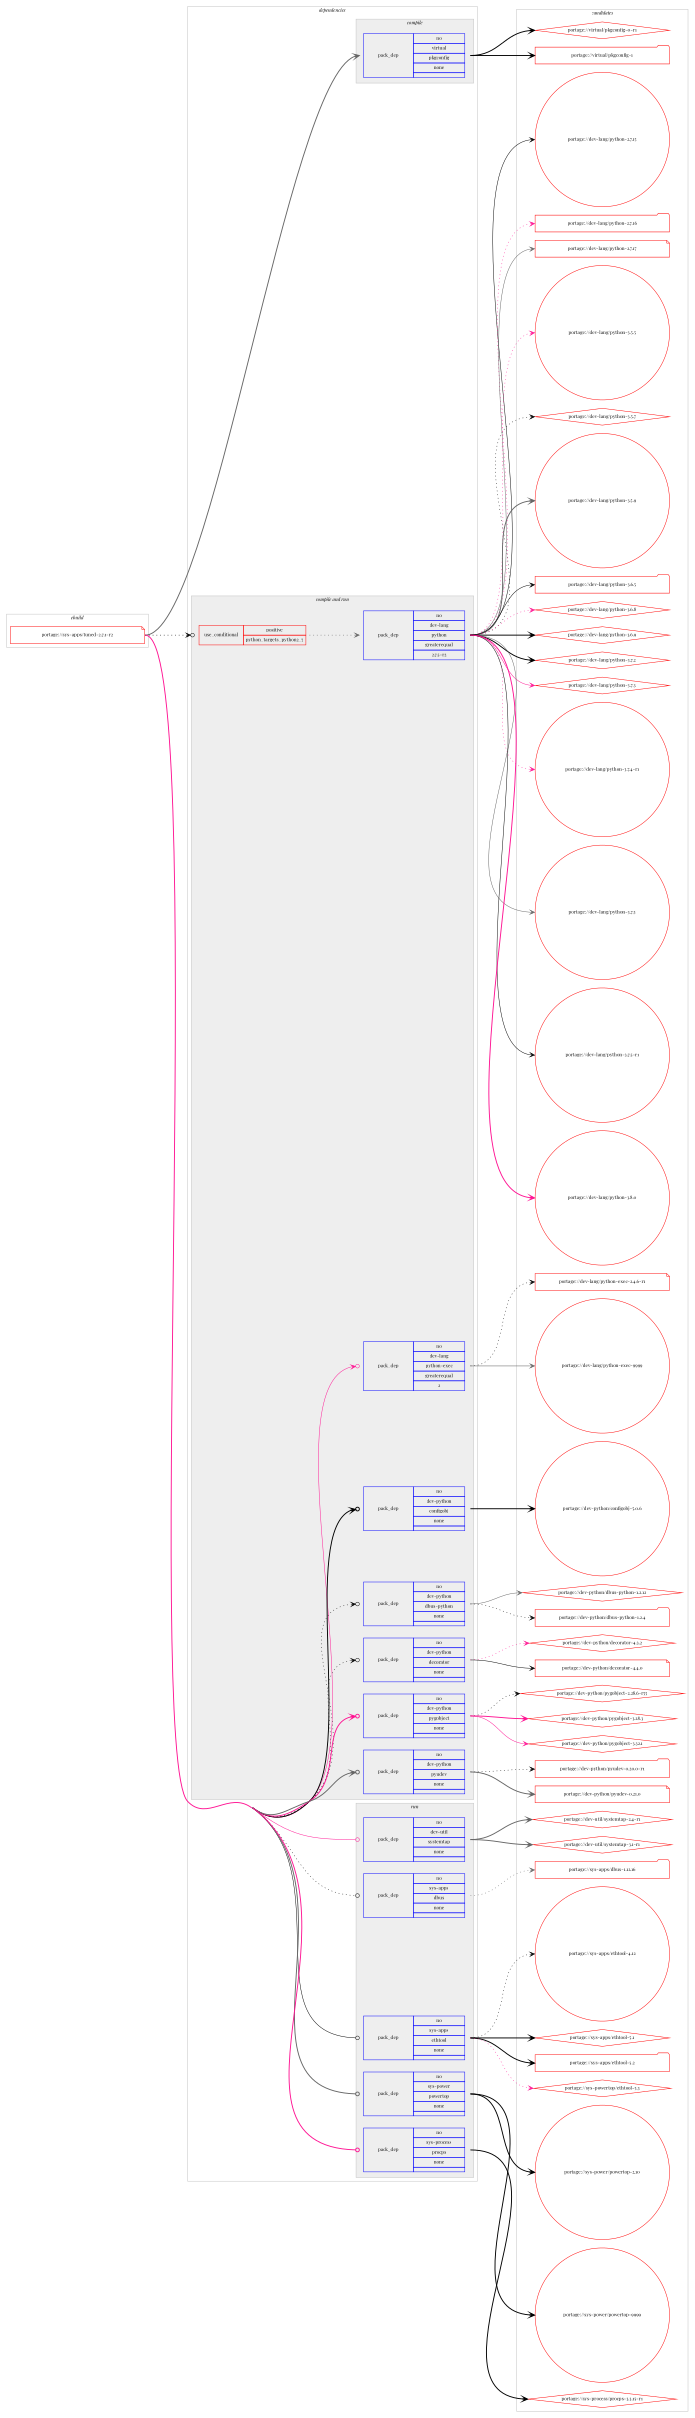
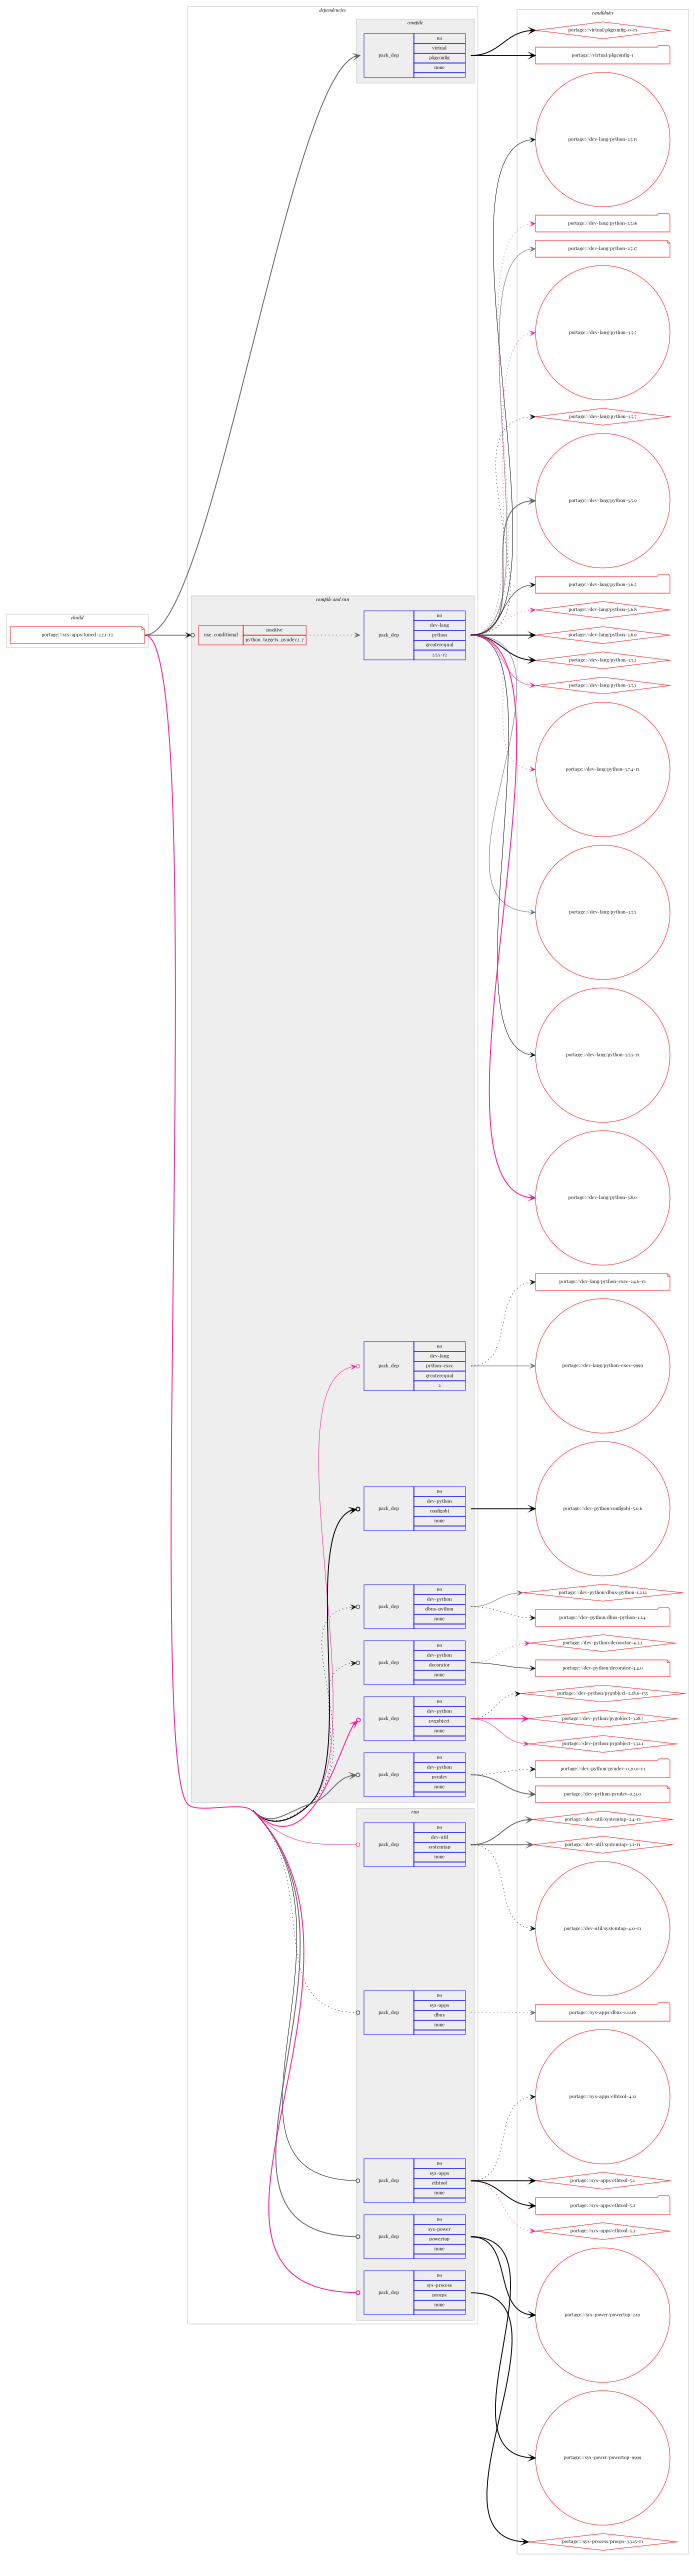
  digraph {
    compound=true
    concentrate=true
    fontname="Playfair Display"
    fontsize=10
    newrank=true
    rankdir=LR
    ranksep=1.5
    node [color=red fontname="Playfair Display" fontsize=10 shape=diamond]
    edge [arrowhead=vee color=black fontname="Playfair Display" headport=w style=bold tailport=e weight=100]
    n1 [label="portage://sys-apps/tuned-2.7.1-r2" shape=note width=4]
    n2 [color=blue label=<<TABLE BORDER="0" CELLBORDER="1" CELLSPACING="0" CELLPADDING="4" WIDTH="220"><TR><TD ROWSPAN="6" CELLPADDING="30">pack_dep</TD></TR><TR><TD WIDTH="110">no</TD></TR><TR><TD>virtual</TD></TR><TR><TD>pkgconfig</TD></TR><TR><TD>none</TD></TR><TR><TD></TD></TR></TABLE>> shape=none]
    n3 [color=blue label=<<TABLE BORDER="0" CELLBORDER="1" CELLSPACING="0" CELLPADDING="4" WIDTH="220"><TR><TD ROWSPAN="6" CELLPADDING="30">pack_dep</TD></TR><TR><TD WIDTH="110">no</TD></TR><TR><TD>dev-lang</TD></TR><TR><TD>python</TD></TR><TR><TD>greaterequal</TD></TR><TR><TD>2.7.5-r2</TD></TR></TABLE>> shape=none]
-   n4 [label=<<TABLE BORDER="0" CELLBORDER="1" CELLSPACING="0" CELLPADDING="4"><TR><TD ROWSPAN="3" CELLPADDING="10">use_conditional</TD></TR><TR><TD>positive</TD></TR><TR><TD>python_targets_python2_7</TD></TR></TABLE>> shape=none]
+   n4 [label=<<TABLE BORDER="0" CELLBORDER="1" CELLSPACING="0" CELLPADDING="4"><TR><TD ROWSPAN="3" CELLPADDING="10">use_conditional</TD></TR><TR><TD>positive</TD></TR><TR><TD>python_targets_pyudev2_7</TD></TR></TABLE>> shape=none]
    n5 [color=blue label=<<TABLE BORDER="0" CELLBORDER="1" CELLSPACING="0" CELLPADDING="4" WIDTH="220"><TR><TD ROWSPAN="6" CELLPADDING="30">pack_dep</TD></TR><TR><TD WIDTH="110">no</TD></TR><TR><TD>dev-lang</TD></TR><TR><TD>python-exec</TD></TR><TR><TD>greaterequal</TD></TR><TR><TD>2</TD></TR></TABLE>> shape=none]
    n6 [color=blue label=<<TABLE BORDER="0" CELLBORDER="1" CELLSPACING="0" CELLPADDING="4" WIDTH="220"><TR><TD ROWSPAN="6" CELLPADDING="30">pack_dep</TD></TR><TR><TD WIDTH="110">no</TD></TR><TR><TD>dev-python</TD></TR><TR><TD>configobj</TD></TR><TR><TD>none</TD></TR><TR><TD></TD></TR></TABLE>> shape=none]
    n7 [color=blue label=<<TABLE BORDER="0" CELLBORDER="1" CELLSPACING="0" CELLPADDING="4" WIDTH="220"><TR><TD ROWSPAN="6" CELLPADDING="30">pack_dep</TD></TR><TR><TD WIDTH="110">no</TD></TR><TR><TD>dev-python</TD></TR><TR><TD>dbus-python</TD></TR><TR><TD>none</TD></TR><TR><TD></TD></TR></TABLE>> shape=none]
    n8 [color=blue label=<<TABLE BORDER="0" CELLBORDER="1" CELLSPACING="0" CELLPADDING="4" WIDTH="220"><TR><TD ROWSPAN="6" CELLPADDING="30">pack_dep</TD></TR><TR><TD WIDTH="110">no</TD></TR><TR><TD>dev-python</TD></TR><TR><TD>decorator</TD></TR><TR><TD>none</TD></TR><TR><TD></TD></TR></TABLE>> shape=none]
    n9 [color=blue label=<<TABLE BORDER="0" CELLBORDER="1" CELLSPACING="0" CELLPADDING="4" WIDTH="220"><TR><TD ROWSPAN="6" CELLPADDING="30">pack_dep</TD></TR><TR><TD WIDTH="110">no</TD></TR><TR><TD>dev-python</TD></TR><TR><TD>pygobject</TD></TR><TR><TD>none</TD></TR><TR><TD></TD></TR></TABLE>> shape=none]
    n10 [color=blue label=<<TABLE BORDER="0" CELLBORDER="1" CELLSPACING="0" CELLPADDING="4" WIDTH="220"><TR><TD ROWSPAN="6" CELLPADDING="30">pack_dep</TD></TR><TR><TD WIDTH="110">no</TD></TR><TR><TD>dev-python</TD></TR><TR><TD>pyudev</TD></TR><TR><TD>none</TD></TR><TR><TD></TD></TR></TABLE>> shape=none]
    n11 [color=blue label=<<TABLE BORDER="0" CELLBORDER="1" CELLSPACING="0" CELLPADDING="4" WIDTH="220"><TR><TD ROWSPAN="6" CELLPADDING="30">pack_dep</TD></TR><TR><TD WIDTH="110">no</TD></TR><TR><TD>dev-util</TD></TR><TR><TD>systemtap</TD></TR><TR><TD>none</TD></TR><TR><TD></TD></TR></TABLE>> shape=none]
    n12 [color=blue label=<<TABLE BORDER="0" CELLBORDER="1" CELLSPACING="0" CELLPADDING="4" WIDTH="220"><TR><TD ROWSPAN="6" CELLPADDING="30">pack_dep</TD></TR><TR><TD WIDTH="110">no</TD></TR><TR><TD>sys-apps</TD></TR><TR><TD>dbus</TD></TR><TR><TD>none</TD></TR><TR><TD></TD></TR></TABLE>> shape=none]
    n13 [color=blue label=<<TABLE BORDER="0" CELLBORDER="1" CELLSPACING="0" CELLPADDING="4" WIDTH="220"><TR><TD ROWSPAN="6" CELLPADDING="30">pack_dep</TD></TR><TR><TD WIDTH="110">no</TD></TR><TR><TD>sys-apps</TD></TR><TR><TD>ethtool</TD></TR><TR><TD>none</TD></TR><TR><TD></TD></TR></TABLE>> shape=none]
    n14 [color=blue label=<<TABLE BORDER="0" CELLBORDER="1" CELLSPACING="0" CELLPADDING="4" WIDTH="220"><TR><TD ROWSPAN="6" CELLPADDING="30">pack_dep</TD></TR><TR><TD WIDTH="110">no</TD></TR><TR><TD>sys-power</TD></TR><TR><TD>powertop</TD></TR><TR><TD>none</TD></TR><TR><TD></TD></TR></TABLE>> shape=none]
    n15 [color=blue label=<<TABLE BORDER="0" CELLBORDER="1" CELLSPACING="0" CELLPADDING="4" WIDTH="220"><TR><TD ROWSPAN="6" CELLPADDING="30">pack_dep</TD></TR><TR><TD WIDTH="110">no</TD></TR><TR><TD>sys-process</TD></TR><TR><TD>procps</TD></TR><TR><TD>none</TD></TR><TR><TD></TD></TR></TABLE>> shape=none]
    n16 [label="portage://virtual/pkgconfig-0-r1" width=4]
    n17 [label="portage://virtual/pkgconfig-1" shape=folder width=4]
    n18 [label="portage://dev-lang/python-2.7.15" shape=circle width=4]
    n19 [label="portage://dev-lang/python-2.7.16" shape=folder width=4]
    n20 [label="portage://dev-lang/python-2.7.17" shape=note width=4]
    n21 [label="portage://dev-lang/python-3.5.5" shape=circle width=4]
    n22 [label="portage://dev-lang/python-3.5.7" width=4]
    n23 [label="portage://dev-lang/python-3.5.9" shape=circle width=4]
    n24 [label="portage://dev-lang/python-3.6.5" shape=folder width=4]
    n25 [label="portage://dev-lang/python-3.6.8" width=4]
    n26 [label="portage://dev-lang/python-3.6.9" width=4]
    n27 [label="portage://dev-lang/python-3.7.2" width=4]
    n28 [label="portage://dev-lang/python-3.7.3" width=4]
    n29 [label="portage://dev-lang/python-3.7.4-r1" shape=circle width=4]
    n30 [label="portage://dev-lang/python-3.7.5" shape=circle width=4]
    n31 [label="portage://dev-lang/python-3.7.5-r1" shape=circle width=4]
    n32 [label="portage://dev-lang/python-3.8.0" shape=circle width=4]
    n33 [label="portage://dev-lang/python-exec-2.4.6-r1" shape=note width=4]
    n34 [label="portage://dev-lang/python-exec-9999" shape=circle width=4]
    n35 [label="portage://dev-python/configobj-5.0.6" shape=circle width=4]
    n36 [label="portage://dev-python/dbus-python-1.2.12" width=4]
    n37 [label="portage://dev-python/dbus-python-1.2.4" shape=folder width=4]
    n38 [label="portage://dev-python/decorator-4.3.2" width=4]
    n39 [label="portage://dev-python/decorator-4.4.0" shape=note width=4]
    n40 [label="portage://dev-python/pygobject-2.28.6-r55" width=4]
    n41 [label="portage://dev-python/pygobject-3.28.3" width=4]
    n42 [label="portage://dev-python/pygobject-3.32.1" width=4]
    n43 [label="portage://dev-python/pyudev-0.20.0-r1" shape=folder width=4]
    n44 [label="portage://dev-python/pyudev-0.21.0" shape=note width=4]
    n45 [label="portage://dev-util/systemtap-2.4-r1" width=4]
    n46 [label="portage://dev-util/systemtap-3.1-r1" width=4]
+   n47 [label="portage://dev-util/systemtap-4.0-r1" shape=circle width=4]
    n48 [label="portage://sys-apps/dbus-1.12.16" shape=folder width=4]
    n49 [label="portage://sys-apps/ethtool-4.12" shape=circle width=4]
    n50 [label="portage://sys-apps/ethtool-5.1" width=4]
    n51 [label="portage://sys-apps/ethtool-5.2" shape=folder width=4]
-   n52 [label="portage://sys-powertop/ethtool-5.3" width=4]
+   n52 [label="portage://sys-apps/ethtool-5.3" width=4]
    n53 [label="portage://sys-power/powertop-2.10" shape=circle width=4]
    n54 [label="portage://sys-power/powertop-9999" shape=circle width=4]
    n55 [label="portage://sys-process/procps-3.3.15-r1" width=4]
    subgraph cluster_1 {
      color=gray
      label=<<i>ebuild</i>>
      rank=same
      n1
    }
    subgraph cluster_2 {
      color=gray
      label=<<i>dependencies</i>>
      subgraph cluster_3 {
        color=gray
        fillcolor="#eeeeee"
        label=<<i>compile</i>>
        style=filled
        subgraph sub_4 {
          color=gray
          fillcolor="#eeeeee"
          label=<<i>compile</i>>
          style=filled
          n2
        }
      }
      subgraph cluster_5 {
        color=gray
        fillcolor="#eeeeee"
        label=<<i>compile and run</i>>
        style=filled
        subgraph sub_6 {
          color=gray
          fillcolor="#eeeeee"
          label=<<i>compile and run</i>>
          style=filled
          n4
          subgraph sub_7 {
            color=gray
            fillcolor="#eeeeee"
            label=<<i>compile and run</i>>
            style=filled
            n3
          }
        }
        subgraph sub_8 {
          color=gray
          fillcolor="#eeeeee"
          label=<<i>compile and run</i>>
          style=filled
          n5
        }
        subgraph sub_9 {
          color=gray
          fillcolor="#eeeeee"
          label=<<i>compile and run</i>>
          style=filled
          n6
        }
        subgraph sub_10 {
          color=gray
          fillcolor="#eeeeee"
          label=<<i>compile and run</i>>
          style=filled
          n7
        }
        subgraph sub_11 {
          color=gray
          fillcolor="#eeeeee"
          label=<<i>compile and run</i>>
          style=filled
          n8
        }
        subgraph sub_12 {
          color=gray
          fillcolor="#eeeeee"
          label=<<i>compile and run</i>>
          style=filled
          n9
        }
        subgraph sub_13 {
          color=gray
          fillcolor="#eeeeee"
          label=<<i>compile and run</i>>
          style=filled
          n10
        }
      }
      subgraph cluster_14 {
        color=gray
        fillcolor="#eeeeee"
        label=<<i>run</i>>
        style=filled
        subgraph sub_15 {
          color=gray
          fillcolor="#eeeeee"
          label=<<i>run</i>>
          style=filled
          n11
        }
        subgraph sub_16 {
          color=gray
          fillcolor="#eeeeee"
          label=<<i>run</i>>
          style=filled
          n12
        }
        subgraph sub_17 {
          color=gray
          fillcolor="#eeeeee"
          label=<<i>run</i>>
          style=filled
          n13
        }
        subgraph sub_18 {
          color=gray
          fillcolor="#eeeeee"
          label=<<i>run</i>>
          style=filled
          n14
        }
        subgraph sub_19 {
          color=gray
          fillcolor="#eeeeee"
          label=<<i>run</i>>
          style=filled
          n15
        }
      }
    }
    subgraph cluster_20 {
      color=gray
      label=<<i>candidates</i>>
      rank=same
      subgraph sub_21 {
        color=black
        label=<<i>candidates</i>>
        nodesep=1
        rank=same
        n16
        n17
      }
      subgraph sub_22 {
        color=black
        label=<<i>candidates</i>>
        nodesep=1
        rank=same
        n18
        n19
        n20
        n21
        n22
        n23
        n24
        n25
        n26
        n27
        n28
        n29
        n30
        n31
        n32
      }
      subgraph sub_23 {
        color=black
        label=<<i>candidates</i>>
        nodesep=1
        rank=same
        n33
        n34
      }
      subgraph sub_24 {
        color=black
        label=<<i>candidates</i>>
        nodesep=1
        rank=same
        n35
      }
      subgraph sub_25 {
        color=black
        label=<<i>candidates</i>>
        nodesep=1
        rank=same
        n36
        n37
      }
      subgraph sub_26 {
        color=black
        label=<<i>candidates</i>>
        nodesep=1
        rank=same
        n38
        n39
      }
      subgraph sub_27 {
        color=black
        label=<<i>candidates</i>>
        nodesep=1
        rank=same
        n40
        n41
        n42
      }
      subgraph sub_28 {
        color=black
        label=<<i>candidates</i>>
        nodesep=1
        rank=same
        n43
        n44
      }
      subgraph sub_29 {
        color=black
        label=<<i>candidates</i>>
        nodesep=1
        rank=same
        n45
        n46
+       n47
      }
      subgraph sub_30 {
        color=black
        label=<<i>candidates</i>>
        nodesep=1
        rank=same
        n48
      }
      subgraph sub_31 {
        color=black
        label=<<i>candidates</i>>
        nodesep=1
        rank=same
        n49
        n50
        n51
        n52
      }
      subgraph sub_32 {
        color=black
        label=<<i>candidates</i>>
        nodesep=1
        rank=same
        n53
        n54
      }
      subgraph sub_33 {
        color=black
        label=<<i>candidates</i>>
        nodesep=1
        rank=same
        n55
      }
    }
    n1 -> n2 [color=gray40 weight=20]
-   n1 -> n4 [arrowhead=odotvee style=dotted weight=20]
+   n1 -> n4 [arrowhead=odotvee style=solid weight=20]
    n1 -> n5 [arrowhead=odotvee color=deeppink style=solid weight=20]
    n1 -> n6 [arrowhead=odotvee weight=20]
    n1 -> n7 [arrowhead=odotvee style=dotted weight=20]
    n1 -> n8 [arrowhead=odotvee style=dotted weight=20]
    n1 -> n9 [arrowhead=odotvee color=deeppink weight=20]
    n1 -> n10 [arrowhead=odotvee color=gray40 weight=20]
    n1 -> n11 [arrowhead=odot color=deeppink style=solid weight=20]
    n1 -> n12 [arrowhead=odot style=dotted weight=20]
    n1 -> n13 [arrowhead=odot style=solid weight=20]
    n1 -> n14 [arrowhead=odot color=gray40 weight=20]
    n1 -> n15 [arrowhead=odot color=deeppink weight=20]
    n2 -> n16
    n2 -> n17
    n3 -> n18 [style=solid]
    n3 -> n19 [color=deeppink style=dotted]
    n3 -> n20 [color=gray40 style=solid]
    n3 -> n21 [color=deeppink style=dotted]
    n3 -> n22 [style=dotted]
    n3 -> n23 [color=gray40]
    n3 -> n24 [style=solid]
    n3 -> n25 [color=deeppink style=dotted]
    n3 -> n26
    n3 -> n27
    n3 -> n28 [color=deeppink style=solid]
    n3 -> n29 [color=deeppink style=dotted]
    n3 -> n30 [color=gray40 style=solid]
    n3 -> n31 [style=solid]
    n3 -> n32 [color=deeppink]
    n4 -> n3 [color=gray40 style=dotted weight=20]
    n5 -> n33 [style=dotted]
    n5 -> n34 [color=gray40 style=solid]
    n6 -> n35
    n7 -> n36 [color=gray40 style=solid]
    n7 -> n37 [style=dotted]
    n8 -> n38 [color=deeppink style=dotted]
    n8 -> n39 [style=solid]
    n9 -> n40 [style=dotted]
    n9 -> n41 [color=deeppink]
    n9 -> n42 [color=deeppink style=solid]
    n10 -> n43 [style=dotted]
    n10 -> n44 [color=gray40]
    n11 -> n45 [color=gray40]
    n11 -> n46 [color=gray40]
+   n11 -> n47 [style=dotted]
    n12 -> n48 [color=gray40 style=dotted]
    n13 -> n49 [style=dotted]
    n13 -> n50
    n13 -> n51
    n13 -> n52 [color=deeppink style=dotted]
    n14 -> n53
    n14 -> n54
    n15 -> n55
  }
